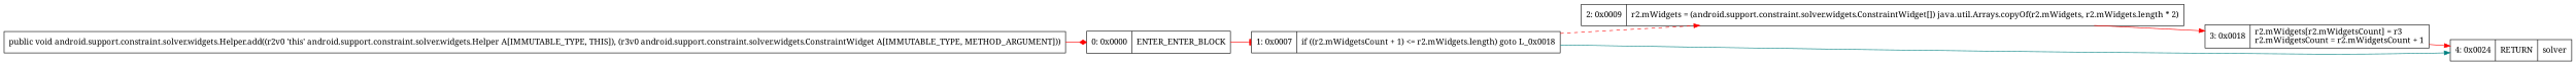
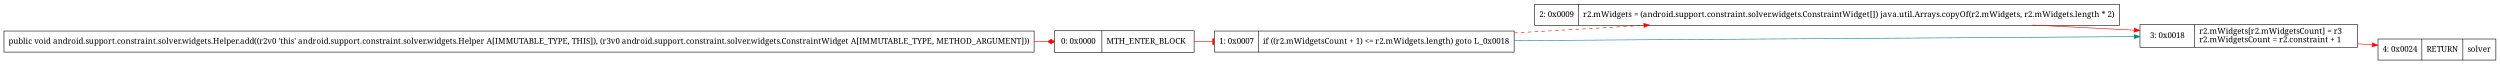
  digraph {
    fontname="Noto Serif"
    rankdir=LR
    node [fontname="Noto Serif" shape=record]
    edge [arrowhead=normal color=red fontname="Noto Serif"]
-   n1 [label="{0\:\ 0x0000|ENTER_ENTER_BLOCK\l}"]
+   n1 [label="{0\:\ 0x0000|MTH_ENTER_BLOCK\l}"]
    n2 [label="{1\:\ 0x0007|if ((r2.mWidgetsCount + 1) \<= r2.mWidgets.length) goto L_0x0018\l}"]
    n3 [label="{2\:\ 0x0009|r2.mWidgets = (android.support.constraint.solver.widgets.ConstraintWidget[]) java.util.Arrays.copyOf(r2.mWidgets, r2.mWidgets.length * 2)\l}"]
-   n4 [label="{3\:\ 0x0018|r2.mWidgets[r2.mWidgetsCount] = r3\lr2.mWidgetsCount = r2.mWidgetsCount + 1\l}"]
+   n4 [label="{3\:\ 0x0018|r2.mWidgets[r2.mWidgetsCount] = r3\lr2.mWidgetsCount = r2.constraint + 1\l}"]
    n5 [label="{4\:\ 0x0024|RETURN\l|solver\l}"]
    n6 [label="{public void android.support.constraint.solver.widgets.Helper.add((r2v0 'this' android.support.constraint.solver.widgets.Helper A[IMMUTABLE_TYPE, THIS]), (r3v0 android.support.constraint.solver.widgets.ConstraintWidget A[IMMUTABLE_TYPE, METHOD_ARGUMENT])) }"]
    n1 -> n2 [arrowhead=tee]
    n2 -> n3 [style=dashed]
-   n2 -> n5 [color=teal]
+   n2 -> n4 [color=teal]
    n3 -> n4
    n4 -> n5
    n6 -> n1 [arrowhead=diamond]
  }
